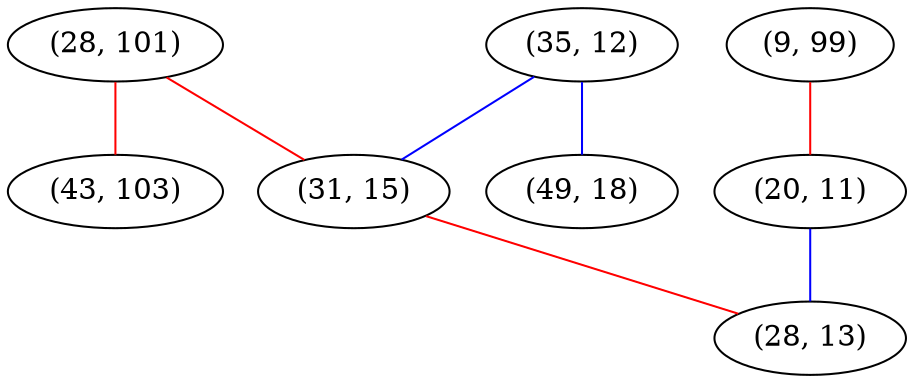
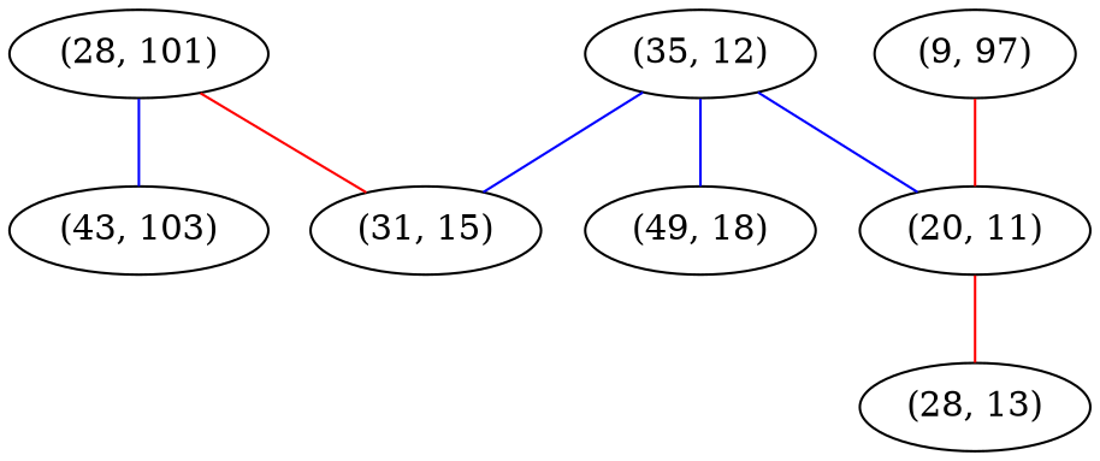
  graph {
    edge [color=blue weight=3]
    "(28, 101)"
    "(43, 103)"
    "(31, 15)"
-   "(9, 97)" [label="(9, 99)"]
+   "(9, 97)"
    "(20, 11)"
    n6 [label="(28, 13)"]
    "(35, 12)"
    "(49, 18)"
-   "(28, 101)" -- "(43, 103)" [color=red]
+   "(28, 101)" -- "(43, 103)"
    "(28, 101)" -- "(31, 15)" [color=red weight=1]
-   "(31, 15)" -- n6 [color=red weight=1]
    "(9, 97)" -- "(20, 11)" [color=red weight=1]
-   "(20, 11)" -- n6
+   "(20, 11)" -- n6 [color=red]
    "(35, 12)" -- "(31, 15)" [weight=1]
+   "(35, 12)" -- "(20, 11)"
    "(35, 12)" -- "(49, 18)"
  }
